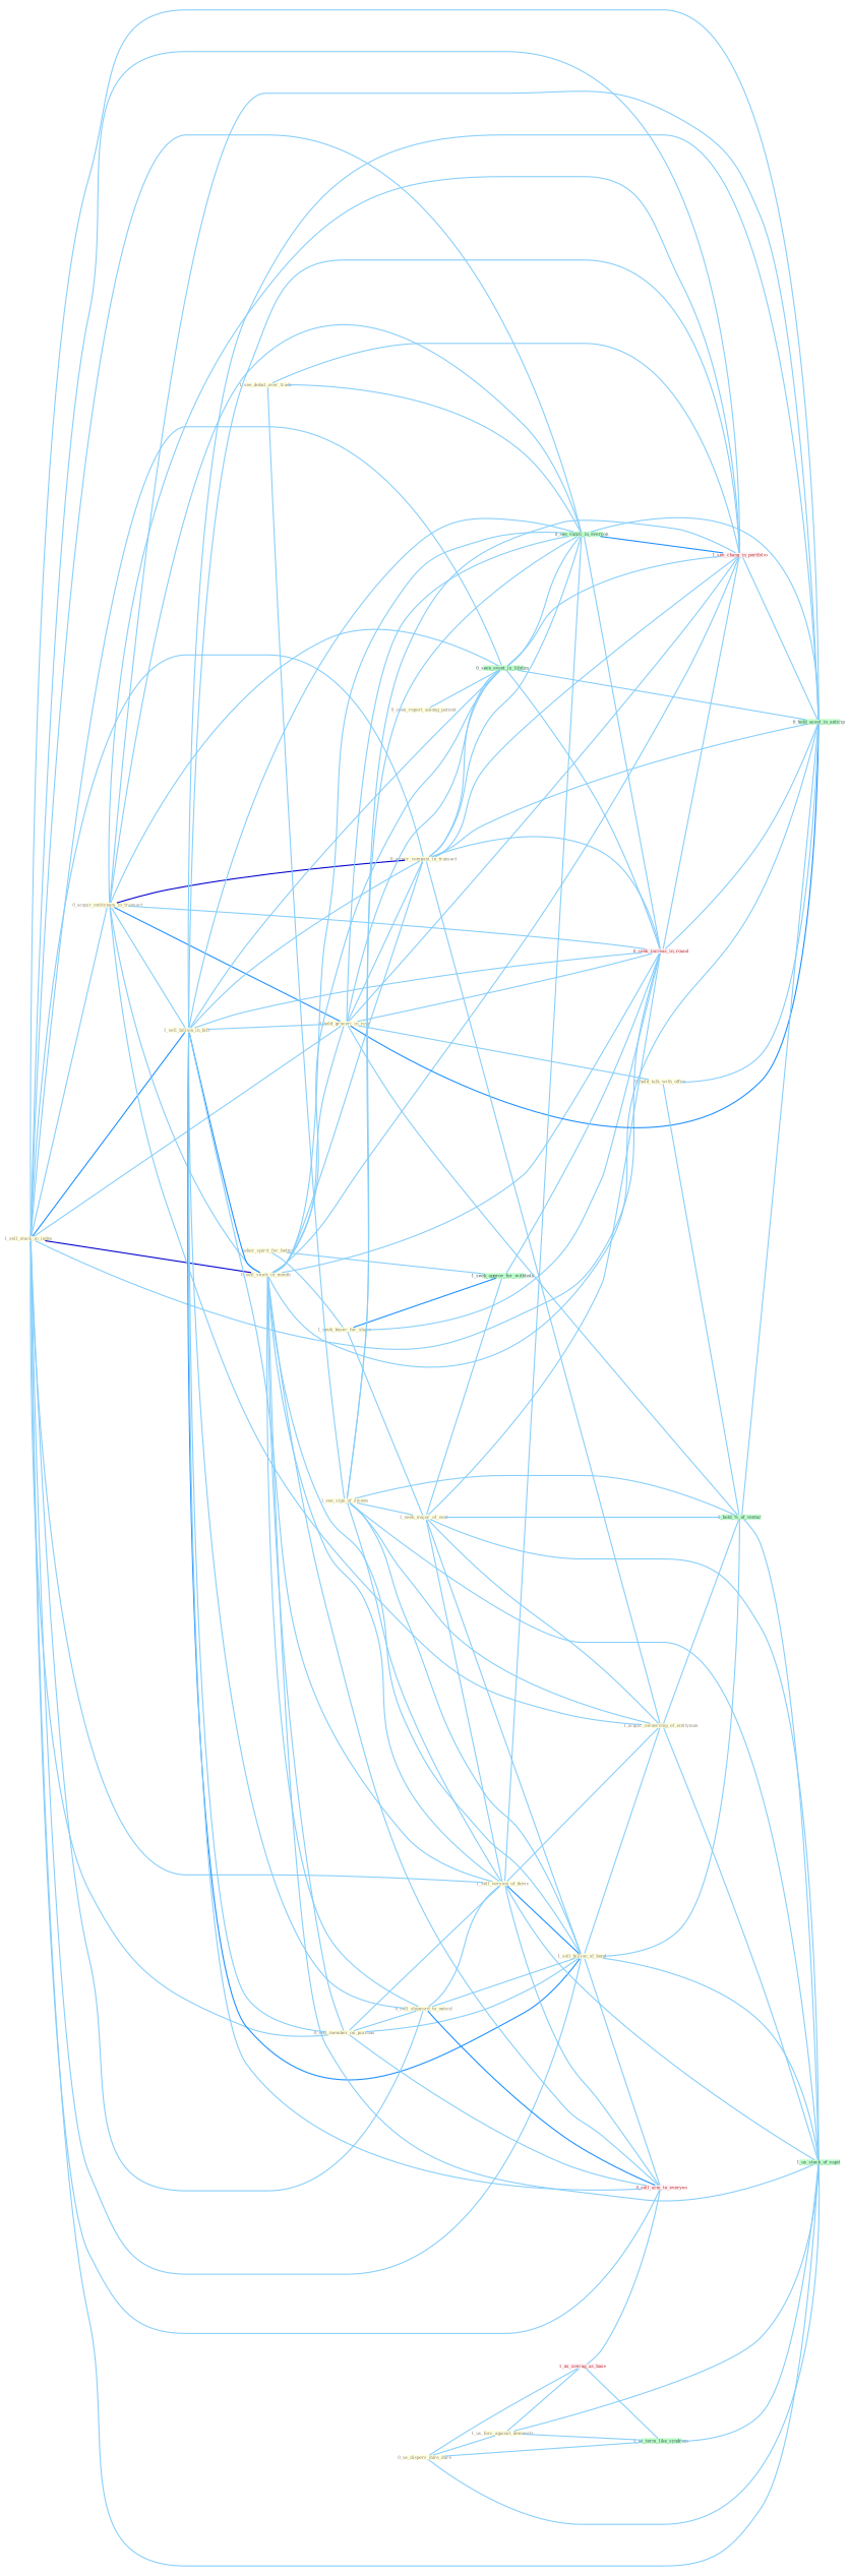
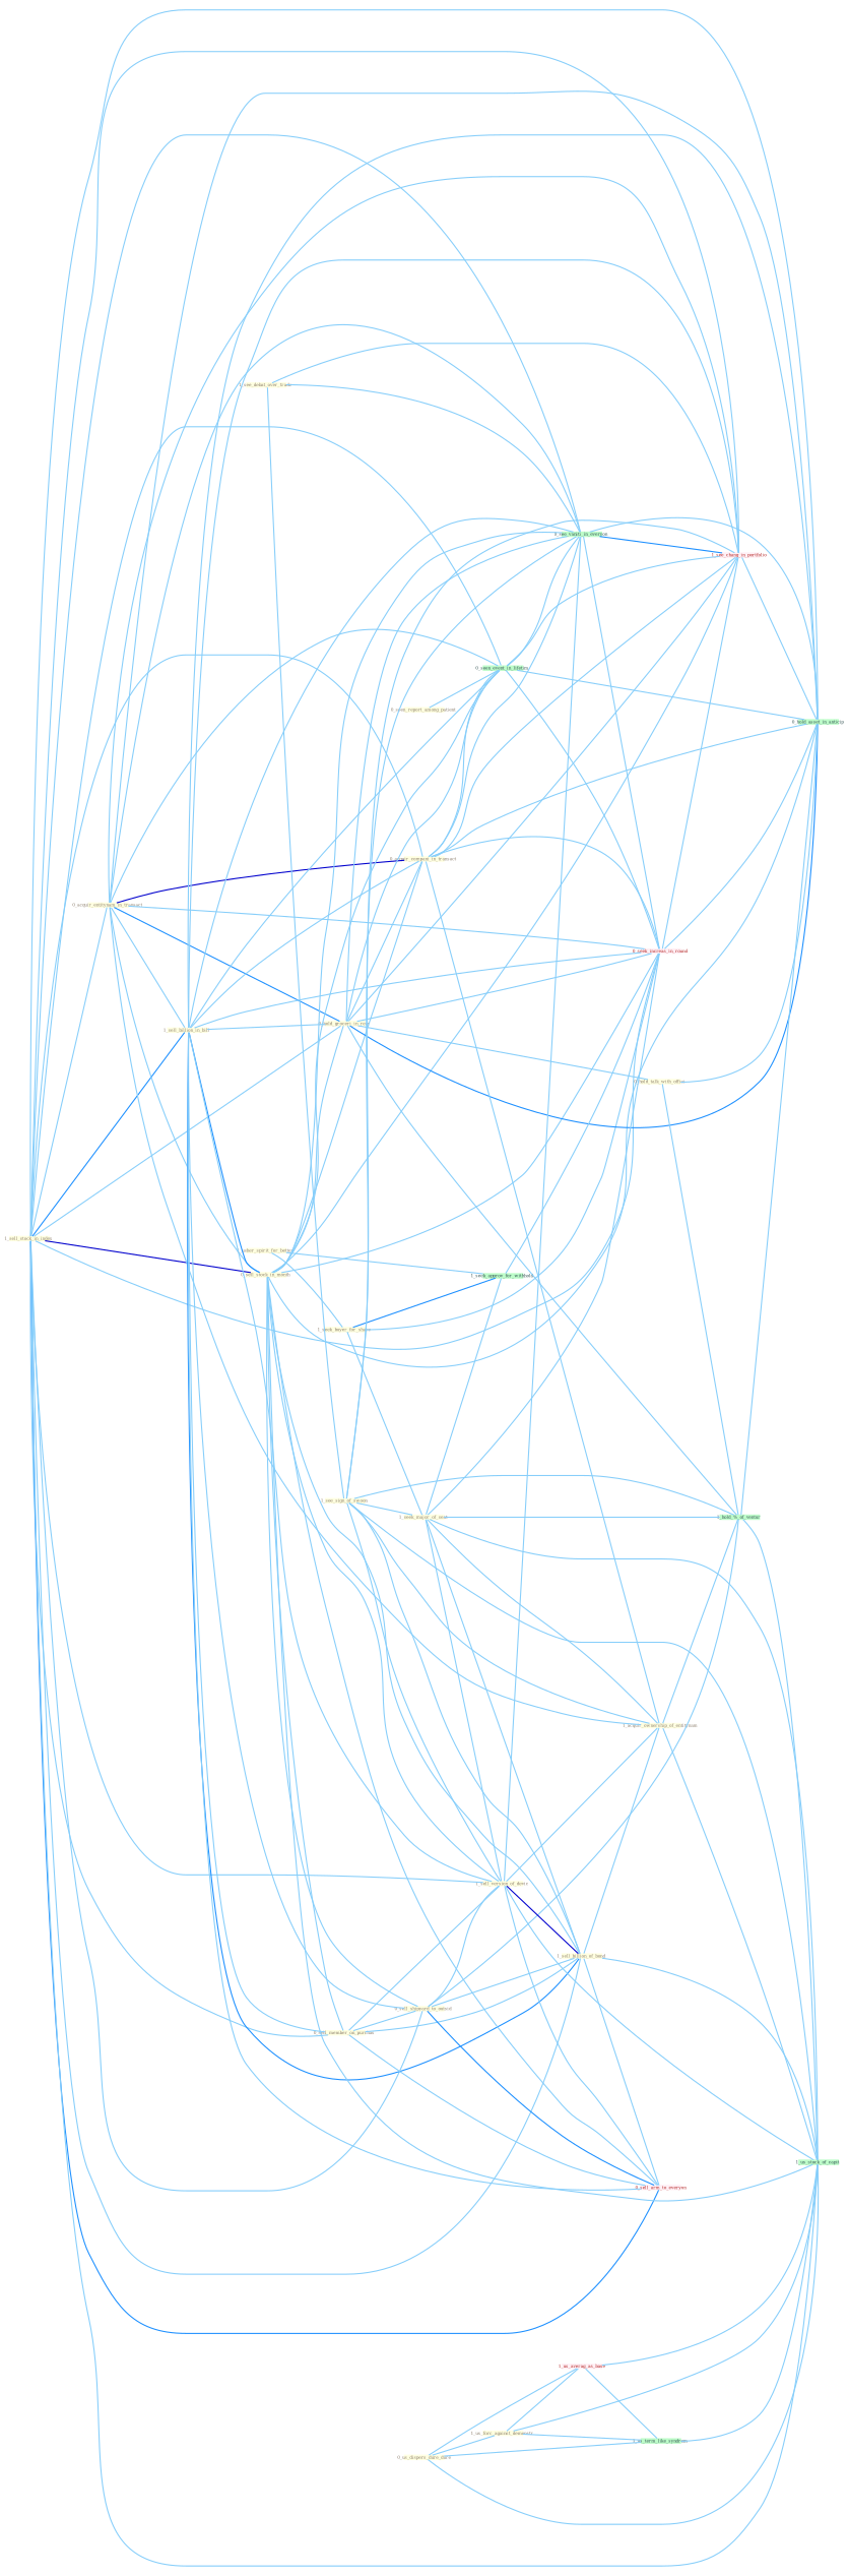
  graph {
    rankdir=LR
    node [color="#ffffe0" fixedsize=true fontcolor="#8b7d6b" fontsize=4 shape=polygon style=filled]
    edge [color="#87cefa" w=1]
    "1_sell_stock_in_index " [height=.06 width=.5]
    "0_acquir_entitynam_in_transact " [height=.06 width=.5]
    n3 [height=.06 label="0_us_dispers_dure_dure" width=.5]
    "1_usher_spirit_for_better " [height=.06 width=.5]
    "1_sell_billion_in_bill " [height=.06 width=.5]
    "0_seen_report_among_patient " [height=.06 width=.5]
    "1_seek_buyer_for_share " [height=.06 width=.5]
    "0_sell_stock_in_month " [height=.06 width=.5]
    "0_hold_groceri_in_rear " [height=.06 width=.5]
    "1_see_debat_over_trade " [height=.06 width=.5]
    "0_sell_member_on_purchas " [height=.06 width=.5]
    "0_sell_shipyard_to_outsid " [height=.06 width=.5]
    "0_hold_talk_with_offici " [height=.06 width=.5]
    "1_see_sign_of_swoon " [height=.06 width=.5]
    "1_seek_major_of_seat " [height=.06 width=.5]
    "1_sell_version_of_devic " [height=.06 width=.5]
    "0_acquir_compani_in_transact " [height=.06 width=.5]
    "1_us_forc_against_demonstr " [height=.06 width=.5]
    "1_sell_billion_of_bond " [height=.06 width=.5]
    "1_acquir_ownership_of_entitynam " [height=.06 width=.5]
    n21 [color="#fff0f5" fontcolor="#b22222" height=.06 label="1_us_averag_as_base" width=.5]
    n22 [color="#fff0f5" fontcolor="#b22222" height=.06 label="0_sell_arm_to_everyon" width=.5]
    "0_seek_increas_in_round " [color="#fff0f5" fontcolor="#b22222" height=.06 width=.5]
    "1_see_chang_in_portfolio " [color="#fff0f5" fontcolor="#b22222" height=.06 width=.5]
    "0_seen_event_in_lifetim " [color="#BDFCC9" fontcolor="#2f4f4f" height=.06 width=.5]
    "0_see_vaniti_in_everyon " [color="#BDFCC9" fontcolor="#2f4f4f" height=.06 width=.5]
    "1_us_stock_of_capit " [color="#BDFCC9" fontcolor="#2f4f4f" height=.06 width=.5]
    "0_hold_asset_in_anticip " [color="#BDFCC9" fontcolor="#2f4f4f" height=.06 width=.5]
    "1_us_term_like_syndrom " [color="#BDFCC9" fontcolor="#2f4f4f" height=.06 width=.5]
    "1_seek_approv_for_withhold " [color="#BDFCC9" fontcolor="#2f4f4f" height=.06 width=.5]
    "1_hold_%_of_ventur " [color="#BDFCC9" fontcolor="#2f4f4f" height=.06 width=.5]
    subgraph sub_1 {
      "1_sell_stock_in_index "
      "0_acquir_entitynam_in_transact "
      n3
      "1_usher_spirit_for_better "
      "1_sell_billion_in_bill "
      "0_seen_report_among_patient "
      "1_seek_buyer_for_share "
      "0_sell_stock_in_month "
      "0_hold_groceri_in_rear "
      "1_see_debat_over_trade "
      "0_sell_member_on_purchas "
      "0_sell_shipyard_to_outsid "
      "0_hold_talk_with_offici "
      "1_see_sign_of_swoon "
      "1_seek_major_of_seat "
      "1_sell_version_of_devic "
      "0_acquir_compani_in_transact "
      "1_us_forc_against_demonstr "
      "1_sell_billion_of_bond "
      "1_acquir_ownership_of_entitynam "
    }
    subgraph sub_2 {
      n21
      n22
      "0_seek_increas_in_round "
      "1_see_chang_in_portfolio "
    }
    "1_sell_stock_in_index " -- "0_acquir_entitynam_in_transact "
    "1_sell_stock_in_index " -- "1_sell_billion_in_bill " [color="#1e90ff" w=2]
    "1_sell_stock_in_index " -- "0_sell_stock_in_month " [color="#0000cd" w=3]
    "1_sell_stock_in_index " -- "0_hold_groceri_in_rear "
    "1_sell_stock_in_index " -- "0_sell_member_on_purchas "
    "1_sell_stock_in_index " -- "0_sell_shipyard_to_outsid "
    "1_sell_stock_in_index " -- "1_sell_version_of_devic "
    "1_sell_stock_in_index " -- "0_acquir_compani_in_transact "
    "1_sell_stock_in_index " -- "1_sell_billion_of_bond "
-   "1_sell_stock_in_index " -- n22
+   "1_sell_stock_in_index " -- n22 [color="#1e90ff"]
    "1_sell_stock_in_index " -- "0_seek_increas_in_round "
    "1_sell_stock_in_index " -- "1_see_chang_in_portfolio "
    "1_sell_stock_in_index " -- "0_seen_event_in_lifetim "
    "1_sell_stock_in_index " -- "0_see_vaniti_in_everyon "
    "1_sell_stock_in_index " -- "1_us_stock_of_capit "
    "1_sell_stock_in_index " -- "0_hold_asset_in_anticip "
    "0_acquir_entitynam_in_transact " -- "1_sell_billion_in_bill "
    "0_acquir_entitynam_in_transact " -- "0_sell_stock_in_month "
    "0_acquir_entitynam_in_transact " -- "0_hold_groceri_in_rear " [color="#1e90ff"]
    "0_acquir_entitynam_in_transact " -- "0_acquir_compani_in_transact " [color="#0000cd" w=3]
    "0_acquir_entitynam_in_transact " -- "1_acquir_ownership_of_entitynam "
    "0_acquir_entitynam_in_transact " -- "0_seek_increas_in_round "
    "0_acquir_entitynam_in_transact " -- "1_see_chang_in_portfolio "
    "0_acquir_entitynam_in_transact " -- "0_seen_event_in_lifetim "
    "0_acquir_entitynam_in_transact " -- "0_see_vaniti_in_everyon "
    "0_acquir_entitynam_in_transact " -- "0_hold_asset_in_anticip "
    n3 -- "1_us_forc_against_demonstr "
    n3 -- n21
    n3 -- "1_us_stock_of_capit "
    n3 -- "1_us_term_like_syndrom "
    "1_usher_spirit_for_better " -- "1_seek_buyer_for_share "
    "1_usher_spirit_for_better " -- "1_seek_approv_for_withhold "
    "1_sell_billion_in_bill " -- "0_sell_stock_in_month " [color="#1e90ff" w=2]
    "1_sell_billion_in_bill " -- "0_hold_groceri_in_rear "
    "1_sell_billion_in_bill " -- "0_sell_member_on_purchas "
    "1_sell_billion_in_bill " -- "0_sell_shipyard_to_outsid "
    "1_sell_billion_in_bill " -- "1_sell_version_of_devic "
    "1_sell_billion_in_bill " -- "0_acquir_compani_in_transact "
    "1_sell_billion_in_bill " -- "1_sell_billion_of_bond " [color="#1e90ff" w=2]
    "1_sell_billion_in_bill " -- n22
    "1_sell_billion_in_bill " -- "0_seek_increas_in_round "
    "1_sell_billion_in_bill " -- "1_see_chang_in_portfolio "
    "1_sell_billion_in_bill " -- "0_seen_event_in_lifetim "
    "1_sell_billion_in_bill " -- "0_see_vaniti_in_everyon "
    "1_sell_billion_in_bill " -- "0_hold_asset_in_anticip "
    "0_seen_report_among_patient " -- "0_seen_event_in_lifetim "
    "1_seek_buyer_for_share " -- "1_seek_major_of_seat "
    "1_seek_buyer_for_share " -- "0_seek_increas_in_round "
    "1_seek_buyer_for_share " -- "1_seek_approv_for_withhold " [color="#1e90ff" w=2]
    "0_sell_stock_in_month " -- "0_hold_groceri_in_rear "
    "0_sell_stock_in_month " -- "0_sell_member_on_purchas "
    "0_sell_stock_in_month " -- "0_sell_shipyard_to_outsid "
    "0_sell_stock_in_month " -- "1_sell_version_of_devic "
    "0_sell_stock_in_month " -- "0_acquir_compani_in_transact "
    "0_sell_stock_in_month " -- "1_sell_billion_of_bond "
    "0_sell_stock_in_month " -- n22
    "0_sell_stock_in_month " -- "0_seek_increas_in_round "
    "0_sell_stock_in_month " -- "1_see_chang_in_portfolio "
    "0_sell_stock_in_month " -- "0_seen_event_in_lifetim "
    "0_sell_stock_in_month " -- "0_see_vaniti_in_everyon "
    "0_sell_stock_in_month " -- "1_us_stock_of_capit "
    "0_sell_stock_in_month " -- "0_hold_asset_in_anticip "
    "0_hold_groceri_in_rear " -- "0_hold_talk_with_offici "
    "0_hold_groceri_in_rear " -- "0_acquir_compani_in_transact "
    "0_hold_groceri_in_rear " -- "0_seek_increas_in_round "
    "0_hold_groceri_in_rear " -- "1_see_chang_in_portfolio "
    "0_hold_groceri_in_rear " -- "0_seen_event_in_lifetim "
    "0_hold_groceri_in_rear " -- "0_see_vaniti_in_everyon "
    "0_hold_groceri_in_rear " -- "0_hold_asset_in_anticip " [color="#1e90ff" w=2]
    "0_hold_groceri_in_rear " -- "1_hold_%_of_ventur "
    "1_see_debat_over_trade " -- "1_see_sign_of_swoon "
    "1_see_debat_over_trade " -- "1_see_chang_in_portfolio "
    "1_see_debat_over_trade " -- "0_see_vaniti_in_everyon "
    "0_sell_member_on_purchas " -- "0_sell_shipyard_to_outsid "
    "0_sell_member_on_purchas " -- "1_sell_version_of_devic "
    "0_sell_member_on_purchas " -- "1_sell_billion_of_bond "
    "0_sell_member_on_purchas " -- n22
    "0_sell_shipyard_to_outsid " -- "1_sell_version_of_devic "
    "0_sell_shipyard_to_outsid " -- "1_sell_billion_of_bond "
    "0_sell_shipyard_to_outsid " -- n22 [color="#1e90ff" w=2]
    "0_hold_talk_with_offici " -- "0_hold_asset_in_anticip "
    "0_hold_talk_with_offici " -- "1_hold_%_of_ventur "
    "1_see_sign_of_swoon " -- "1_seek_major_of_seat "
    "1_see_sign_of_swoon " -- "1_sell_version_of_devic "
    "1_see_sign_of_swoon " -- "1_sell_billion_of_bond "
    "1_see_sign_of_swoon " -- "1_acquir_ownership_of_entitynam "
    "1_see_sign_of_swoon " -- "1_see_chang_in_portfolio "
    "1_see_sign_of_swoon " -- "0_see_vaniti_in_everyon "
    "1_see_sign_of_swoon " -- "1_us_stock_of_capit "
    "1_see_sign_of_swoon " -- "1_hold_%_of_ventur "
    "1_seek_major_of_seat " -- "1_sell_version_of_devic "
    "1_seek_major_of_seat " -- "1_sell_billion_of_bond "
    "1_seek_major_of_seat " -- "1_acquir_ownership_of_entitynam "
    "1_seek_major_of_seat " -- "0_seek_increas_in_round "
    "1_seek_major_of_seat " -- "1_us_stock_of_capit "
    "1_seek_major_of_seat " -- "1_seek_approv_for_withhold "
    "1_seek_major_of_seat " -- "1_hold_%_of_ventur "
-   "1_sell_version_of_devic " -- "1_sell_billion_of_bond " [color="#1e90ff" w=2]
+   "1_sell_version_of_devic " -- "1_sell_billion_of_bond " [color="#0000cd" w=2]
    "1_sell_version_of_devic " -- "1_acquir_ownership_of_entitynam "
    "1_sell_version_of_devic " -- n22
    "1_sell_version_of_devic " -- "0_see_vaniti_in_everyon "
    "1_sell_version_of_devic " -- "1_us_stock_of_capit "
    "0_acquir_compani_in_transact " -- "1_acquir_ownership_of_entitynam "
    "0_acquir_compani_in_transact " -- "0_seek_increas_in_round "
    "0_acquir_compani_in_transact " -- "1_see_chang_in_portfolio "
    "0_acquir_compani_in_transact " -- "0_seen_event_in_lifetim "
    "0_acquir_compani_in_transact " -- "0_see_vaniti_in_everyon "
    "0_acquir_compani_in_transact " -- "0_hold_asset_in_anticip "
    "1_us_forc_against_demonstr " -- n21
    "1_us_forc_against_demonstr " -- "1_us_stock_of_capit "
    "1_us_forc_against_demonstr " -- "1_us_term_like_syndrom "
    "1_sell_billion_of_bond " -- "1_acquir_ownership_of_entitynam "
    "1_sell_billion_of_bond " -- n22
    "1_sell_billion_of_bond " -- "1_us_stock_of_capit "
-   "1_sell_billion_of_bond " -- "1_hold_%_of_ventur "
+   "0_sell_shipyard_to_outsid " -- "1_hold_%_of_ventur "
    "1_acquir_ownership_of_entitynam " -- "1_us_stock_of_capit "
    "1_acquir_ownership_of_entitynam " -- "1_hold_%_of_ventur "
-   n21 -- n22
+   n21 -- "1_us_stock_of_capit "
    n21 -- "1_us_term_like_syndrom "
    "0_seek_increas_in_round " -- "1_see_chang_in_portfolio "
    "0_seek_increas_in_round " -- "0_hold_asset_in_anticip "
    "1_see_chang_in_portfolio " -- "0_hold_asset_in_anticip "
    "0_seen_event_in_lifetim " -- "0_seek_increas_in_round "
    "0_seen_event_in_lifetim " -- "1_see_chang_in_portfolio "
    "0_seen_event_in_lifetim " -- "0_see_vaniti_in_everyon "
    "0_seen_event_in_lifetim " -- "0_hold_asset_in_anticip "
    "0_see_vaniti_in_everyon " -- "0_seek_increas_in_round "
    "0_see_vaniti_in_everyon " -- "1_see_chang_in_portfolio " [color="#1e90ff" w=2]
    "0_see_vaniti_in_everyon " -- "0_hold_asset_in_anticip "
    "1_us_term_like_syndrom " -- "1_us_stock_of_capit "
    "1_seek_approv_for_withhold " -- "0_seek_increas_in_round "
    "1_hold_%_of_ventur " -- "1_us_stock_of_capit "
    "1_hold_%_of_ventur " -- "0_hold_asset_in_anticip "
  }
